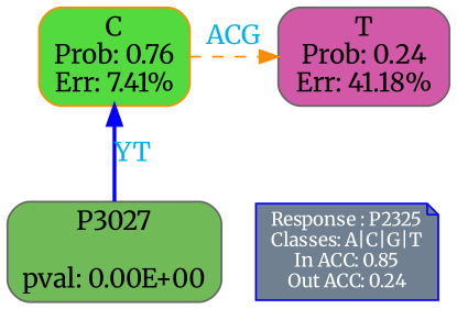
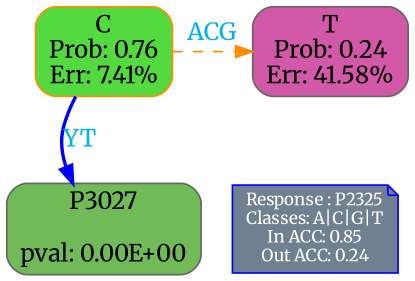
  digraph {
    fontname=Merriweather
    ranksep=equally
    splines=polylines
    node [color=gray40 fontname=Merriweather shape=box style="filled, rounded"]
    edge [fontcolor=deepskyblue2 fontname=Merriweather]
-   n1 [fillcolor="#d258a8" label="T\nProb: 0.24\nErr: 41.18%"]
+   n1 [fillcolor="#d258a8" label="T\nProb: 0.24\nErr: 41.58%"]
    n2 [color=darkorange fillcolor="#52da3f" label="C\nProb: 0.76\nErr: 7.41%"]
    n3 [align=left color=blue fillcolor=slategray fontcolor=white fontsize=10 label="Response : P2325\nClasses: A|C|G|T\nIn ACC: 0.85\nOut ACC: 0.24\n" shape=note style=filled]
    n4 [fillcolor="#70bb58" label="P3027\n\npval: 0.00E+00"]
    subgraph sub_1 {
      rank=same
      n1
      n2
    }
    subgraph sub_2 {
      rank=same
      n3
      n4
    }
    n2 -> n1 [color=darkorange label=ACG style=dashed]
-   n4 -> n2 [color=blue label=YT style=bold]
+   n2 -> n4 [color=blue label=YT style=bold]
  }
